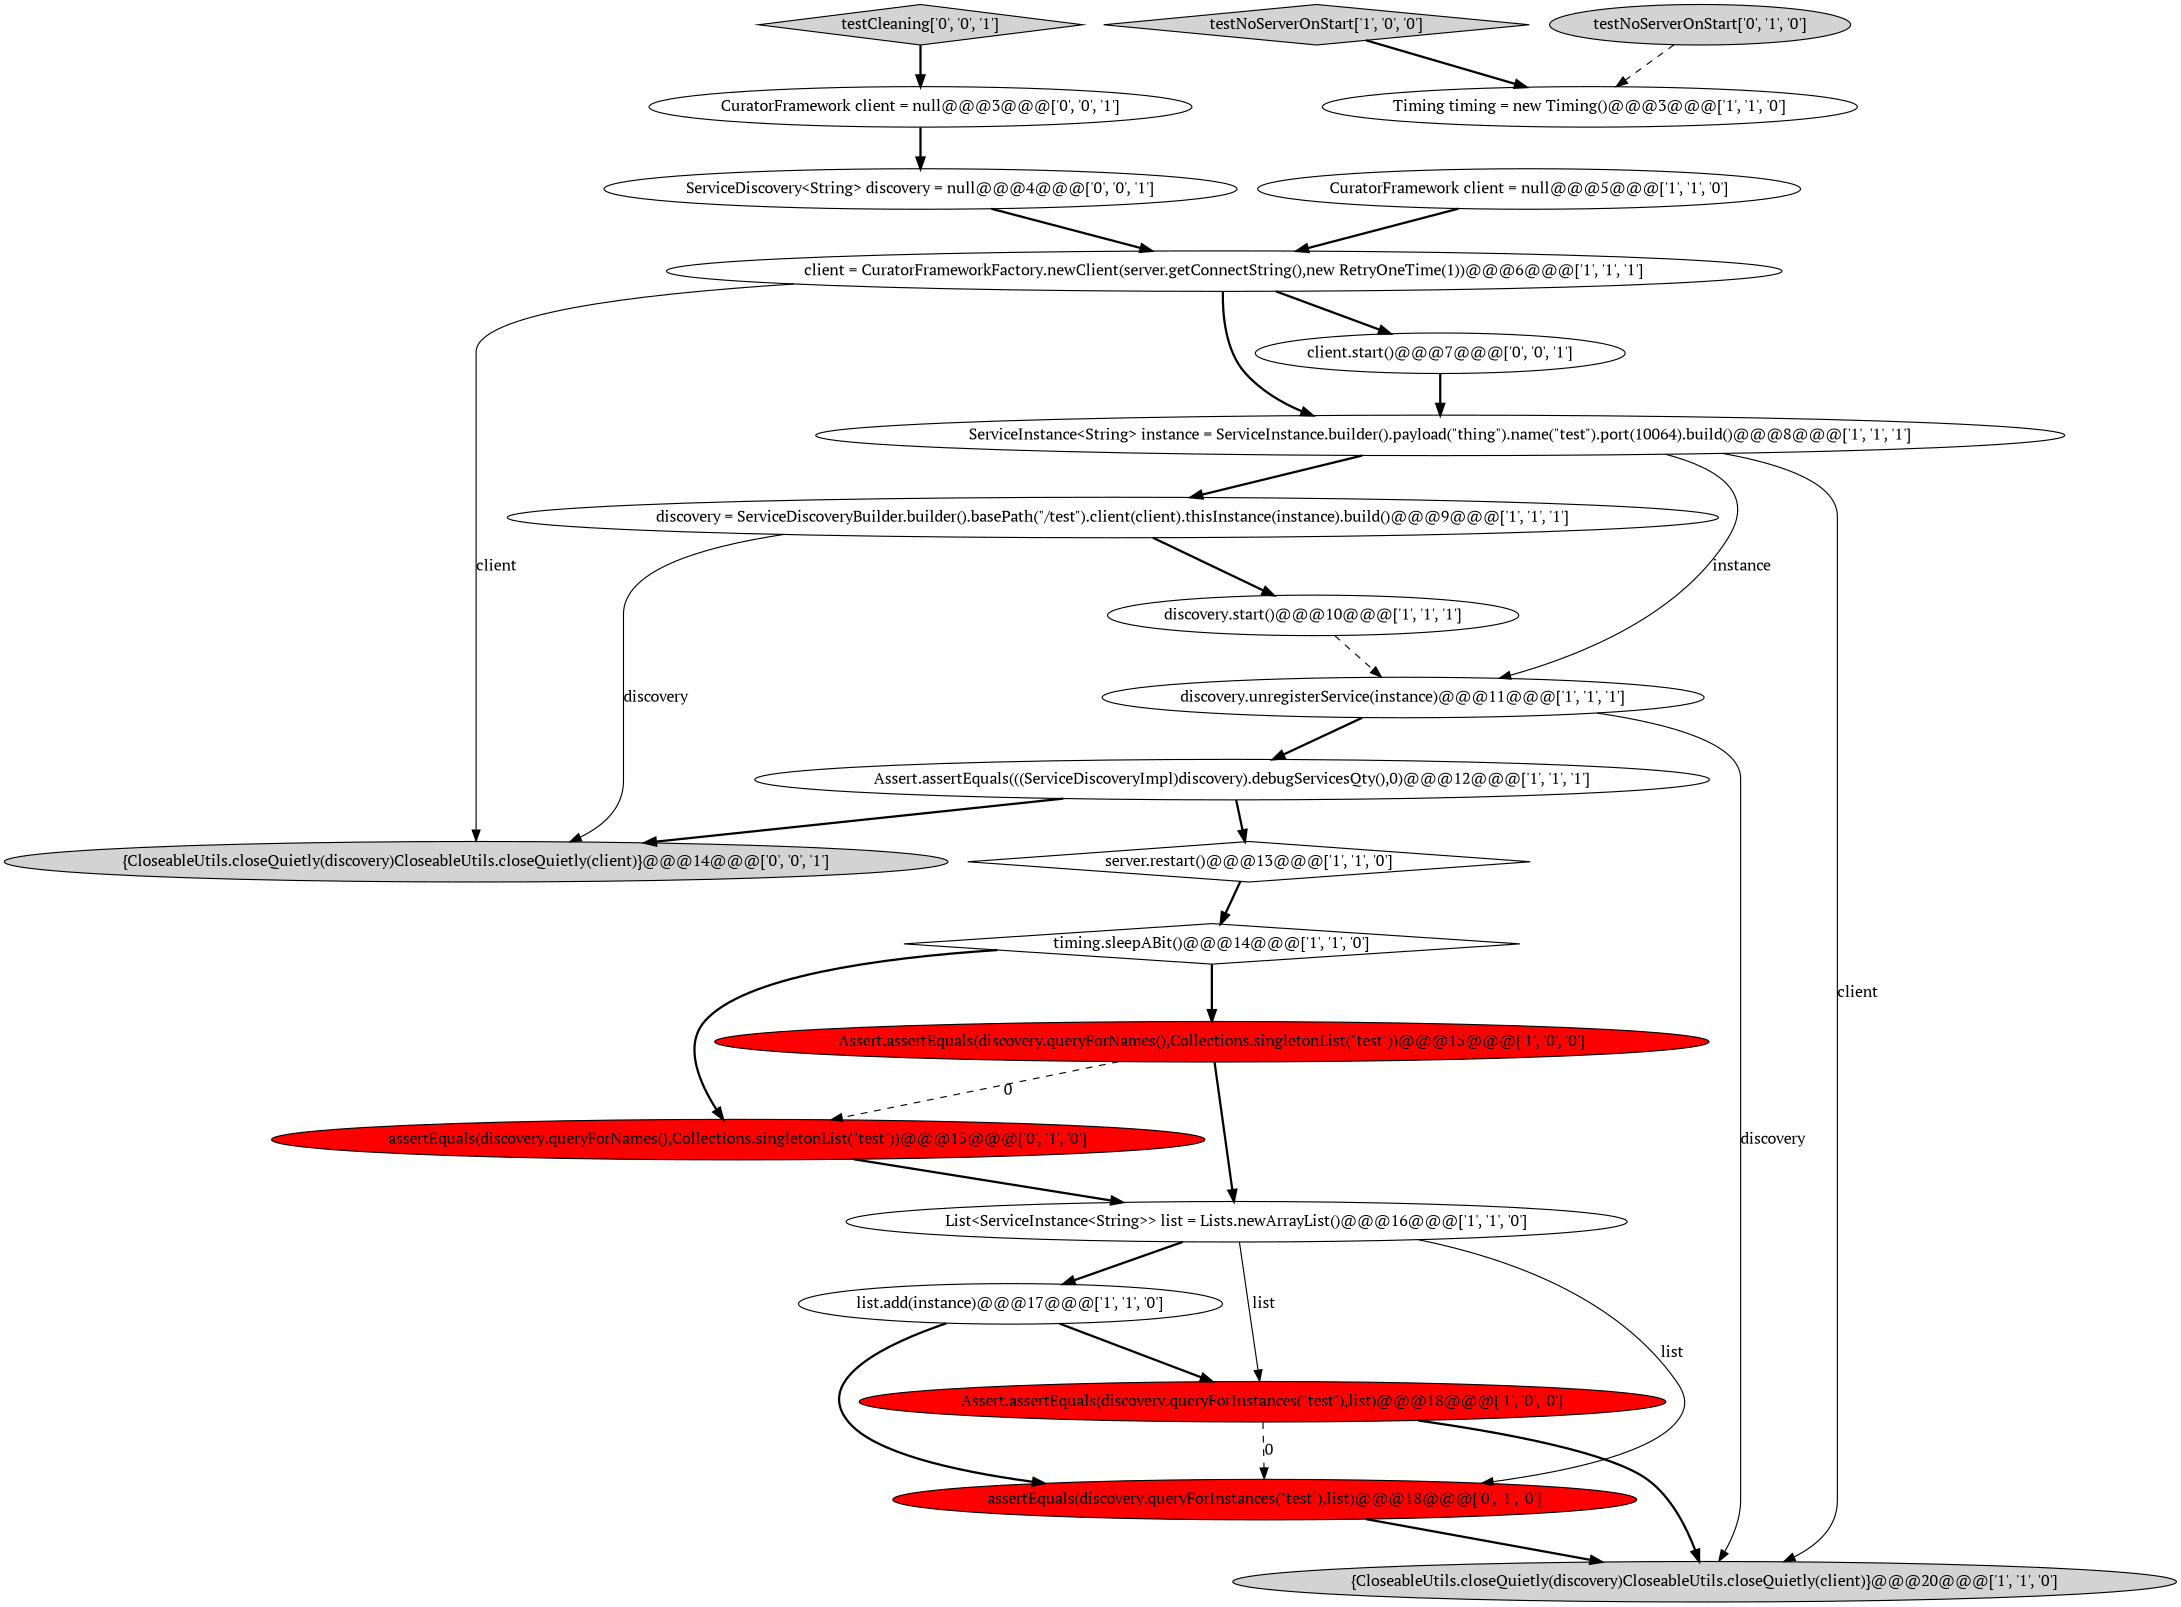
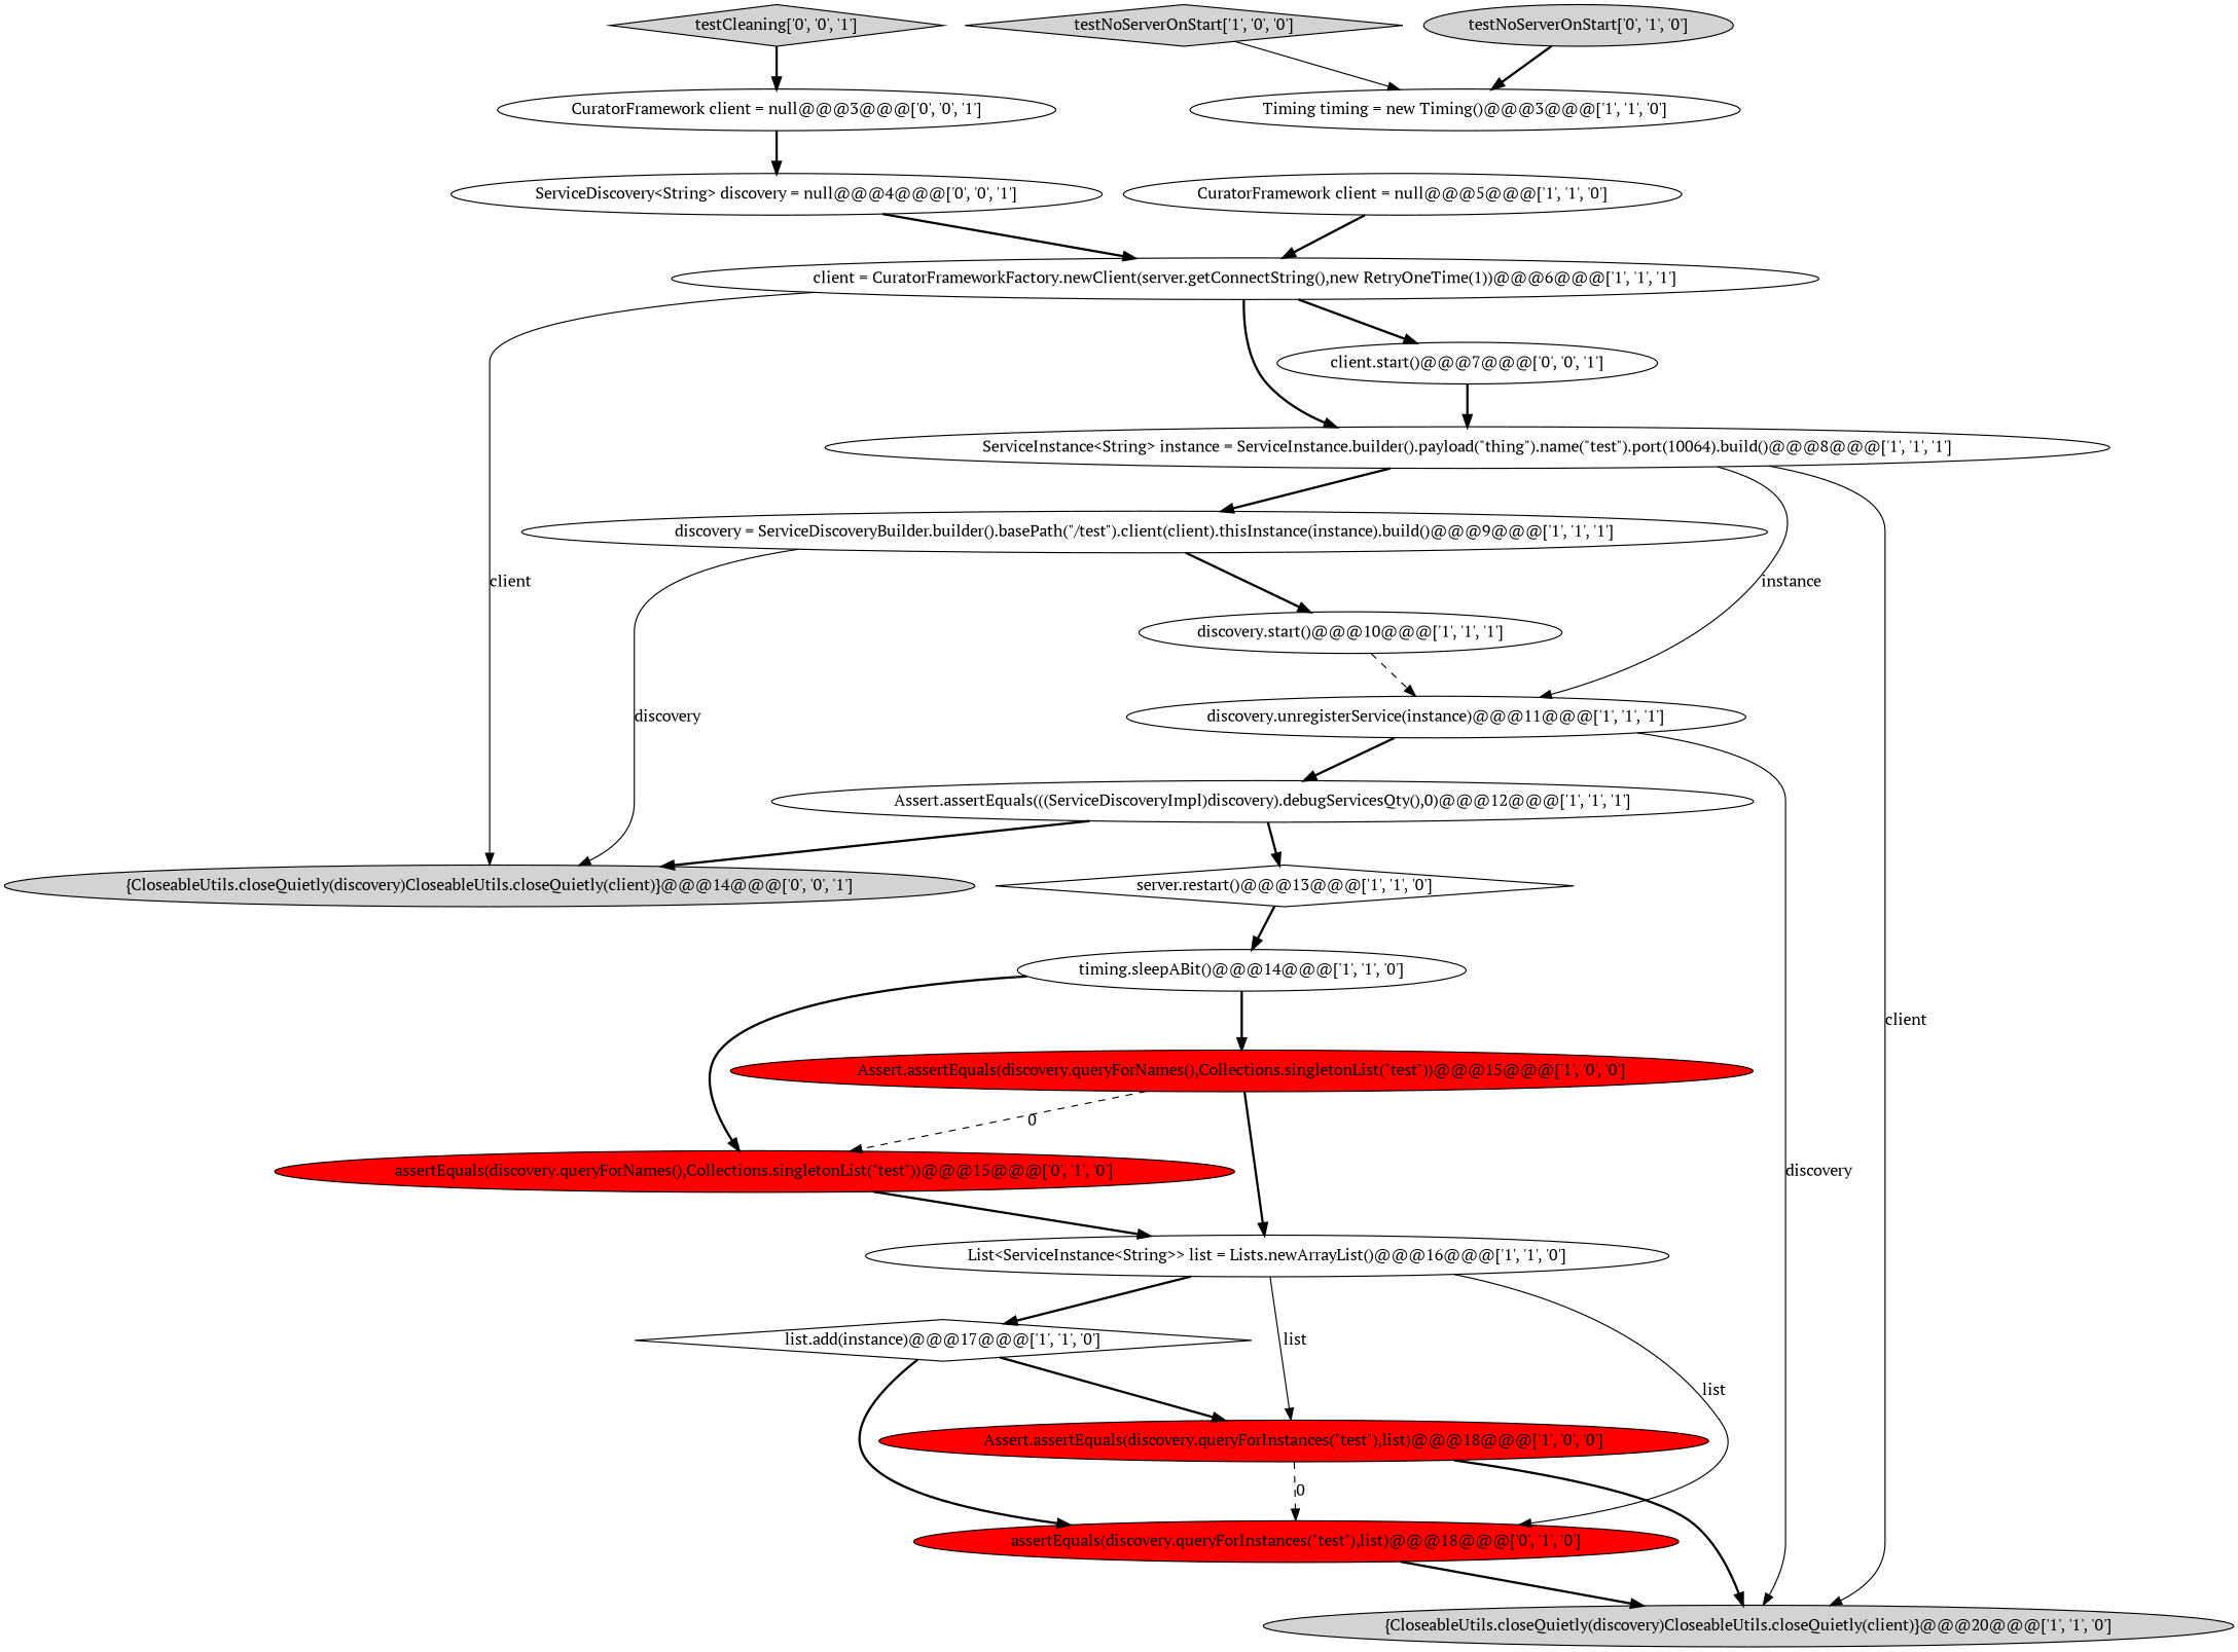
  digraph {
    fontname="PT Serif"
    node [fillcolor=white fontname="PT Serif" shape=ellipse style=filled]
    edge [fontname="PT Serif" style=bold]
    n1 [fillcolor=lightgray label="{CloseableUtils.closeQuietly(discovery)CloseableUtils.closeQuietly(client)}@@@20@@@['1', '1', '0']"]
    n2 [label="client = CuratorFrameworkFactory.newClient(server.getConnectString(),new RetryOneTime(1))@@@6@@@['1', '1', '1']"]
    n3 [label="client.start()@@@7@@@['0', '0', '1']"]
    n4 [fillcolor=lightgray label="{CloseableUtils.closeQuietly(discovery)CloseableUtils.closeQuietly(client)}@@@14@@@['0', '0', '1']"]
    n5 [label="ServiceInstance<String> instance = ServiceInstance.builder().payload(\"thing\").name(\"test\").port(10064).build()@@@8@@@['1', '1', '1']"]
    n6 [label="discovery.unregisterService(instance)@@@11@@@['1', '1', '1']"]
    n7 [label="discovery = ServiceDiscoveryBuilder.builder().basePath(\"/test\").client(client).thisInstance(instance).build()@@@9@@@['1', '1', '1']"]
    n8 [label="discovery.start()@@@10@@@['1', '1', '1']"]
    n9 [label="Assert.assertEquals(((ServiceDiscoveryImpl)discovery).debugServicesQty(),0)@@@12@@@['1', '1', '1']"]
-   n10 [label="list.add(instance)@@@17@@@['1', '1', '0']"]
+   n10 [label="list.add(instance)@@@17@@@['1', '1', '0']" shape=diamond]
    n11 [fillcolor=red label="assertEquals(discovery.queryForInstances(\"test\"),list)@@@18@@@['0', '1', '0']"]
    n12 [fillcolor=red label="Assert.assertEquals(discovery.queryForInstances(\"test\"),list)@@@18@@@['1', '0', '0']"]
    n13 [label="server.restart()@@@13@@@['1', '1', '0']" shape=diamond]
    n14 [label="List<ServiceInstance<String>> list = Lists.newArrayList()@@@16@@@['1', '1', '0']"]
    n15 [label="CuratorFramework client = null@@@3@@@['0', '0', '1']"]
    n16 [label="ServiceDiscovery<String> discovery = null@@@4@@@['0', '0', '1']"]
    n17 [label="CuratorFramework client = null@@@5@@@['1', '1', '0']"]
-   n18 [label="timing.sleepABit()@@@14@@@['1', '1', '0']" shape=diamond]
+   n18 [label="timing.sleepABit()@@@14@@@['1', '1', '0']"]
    n19 [fillcolor=red label="assertEquals(discovery.queryForNames(),Collections.singletonList(\"test\"))@@@15@@@['0', '1', '0']"]
    n20 [fillcolor=red label="Assert.assertEquals(discovery.queryForNames(),Collections.singletonList(\"test\"))@@@15@@@['1', '0', '0']"]
    n21 [fillcolor=lightgray label="testNoServerOnStart['1', '0', '0']" shape=diamond]
    n22 [label="Timing timing = new Timing()@@@3@@@['1', '1', '0']"]
    n23 [fillcolor=lightgray label="testNoServerOnStart['0', '1', '0']"]
    n24 [fillcolor=lightgray label="testCleaning['0', '0', '1']" shape=diamond]
    n2 -> n3
    n2 -> n4 [label=client style=solid]
    n2 -> n5
    n3 -> n5
    n5 -> n1 [label=client style=solid]
    n5 -> n6 [label=instance style=solid]
    n5 -> n7
    n6 -> n1 [label=discovery style=solid]
    n6 -> n9
    n7 -> n4 [label=discovery style=solid]
    n7 -> n8
    n8 -> n6 [style=dashed]
    n9 -> n4
    n9 -> n13
    n10 -> n11
    n10 -> n12
    n11 -> n1
    n12 -> n1
    n12 -> n11 [label=0 style=dashed]
    n13 -> n18
    n14 -> n10
    n14 -> n11 [label=list style=solid]
    n14 -> n12 [label=list style=solid]
    n15 -> n16
    n16 -> n2
    n17 -> n2
    n18 -> n19
    n18 -> n20
    n19 -> n14
    n20 -> n14
    n20 -> n19 [label=0 style=dashed]
-   n21 -> n22
-   n23 -> n22 [style=dashed]
+   n21 -> n22 [style=solid]
+   n23 -> n22
    n24 -> n15
  }
